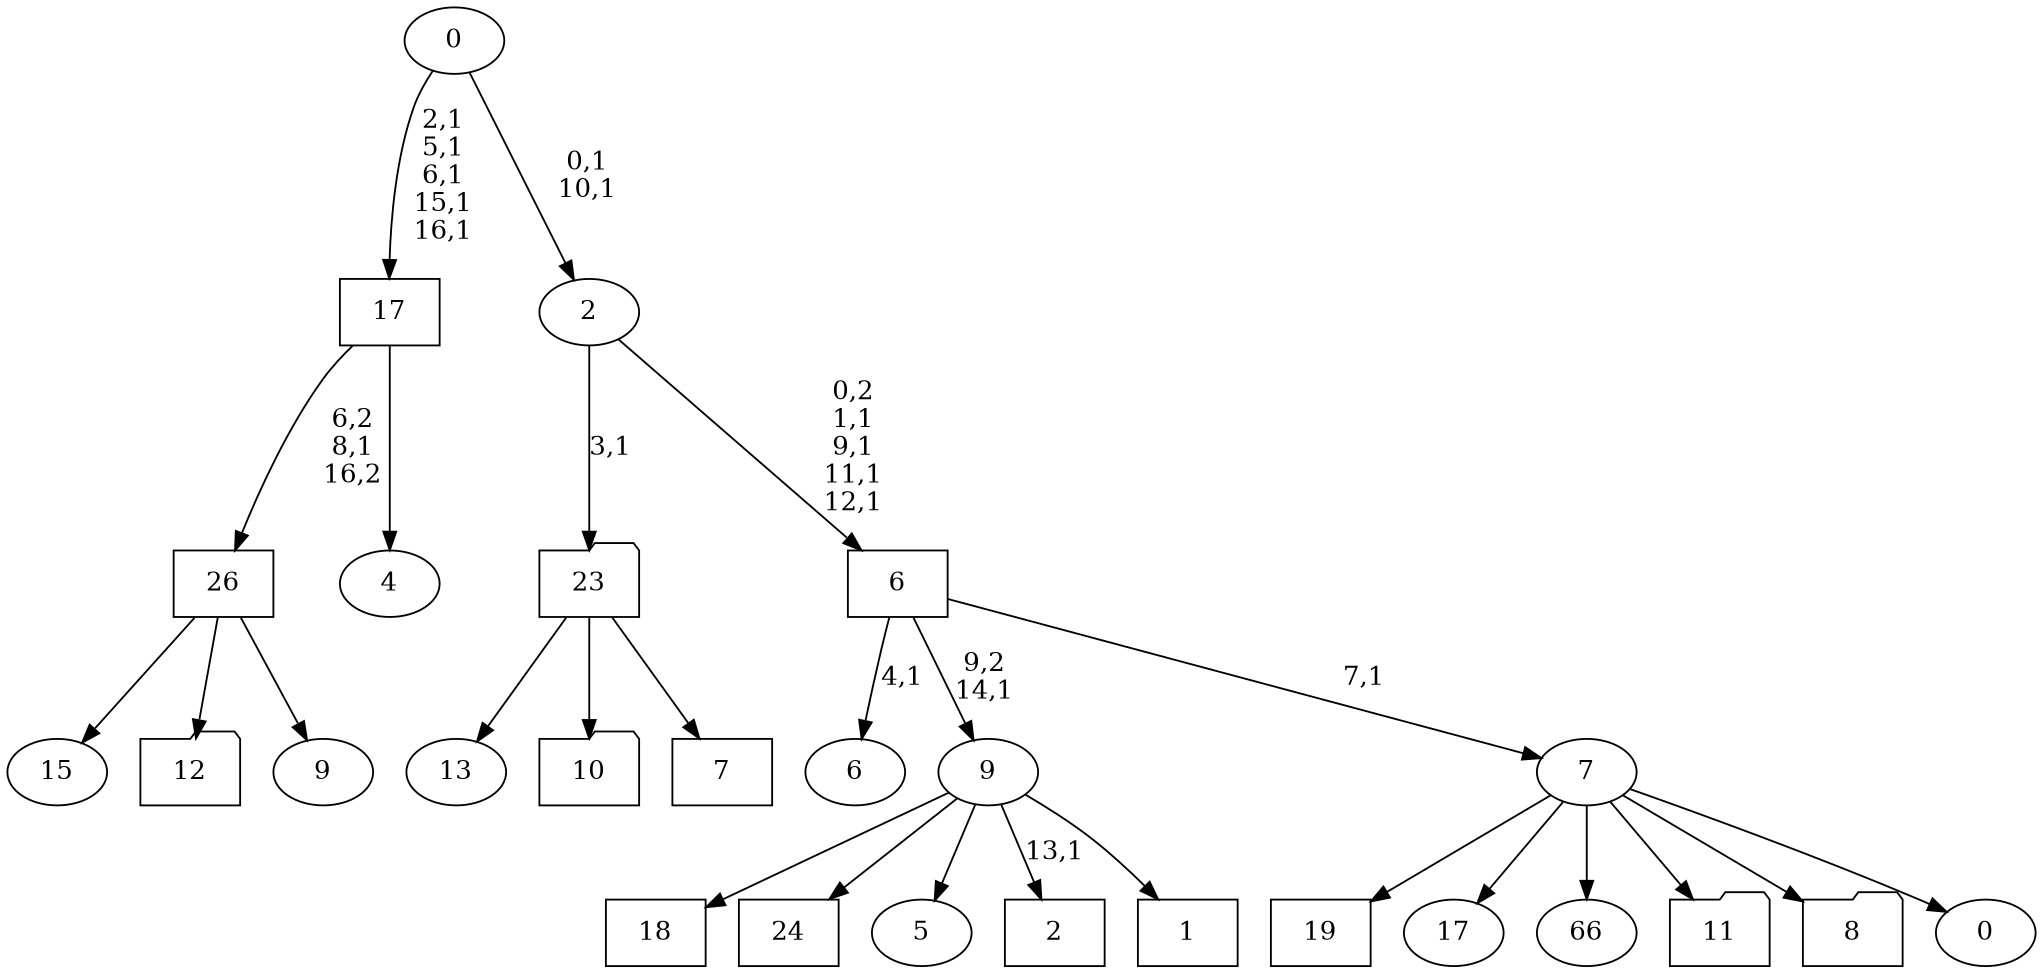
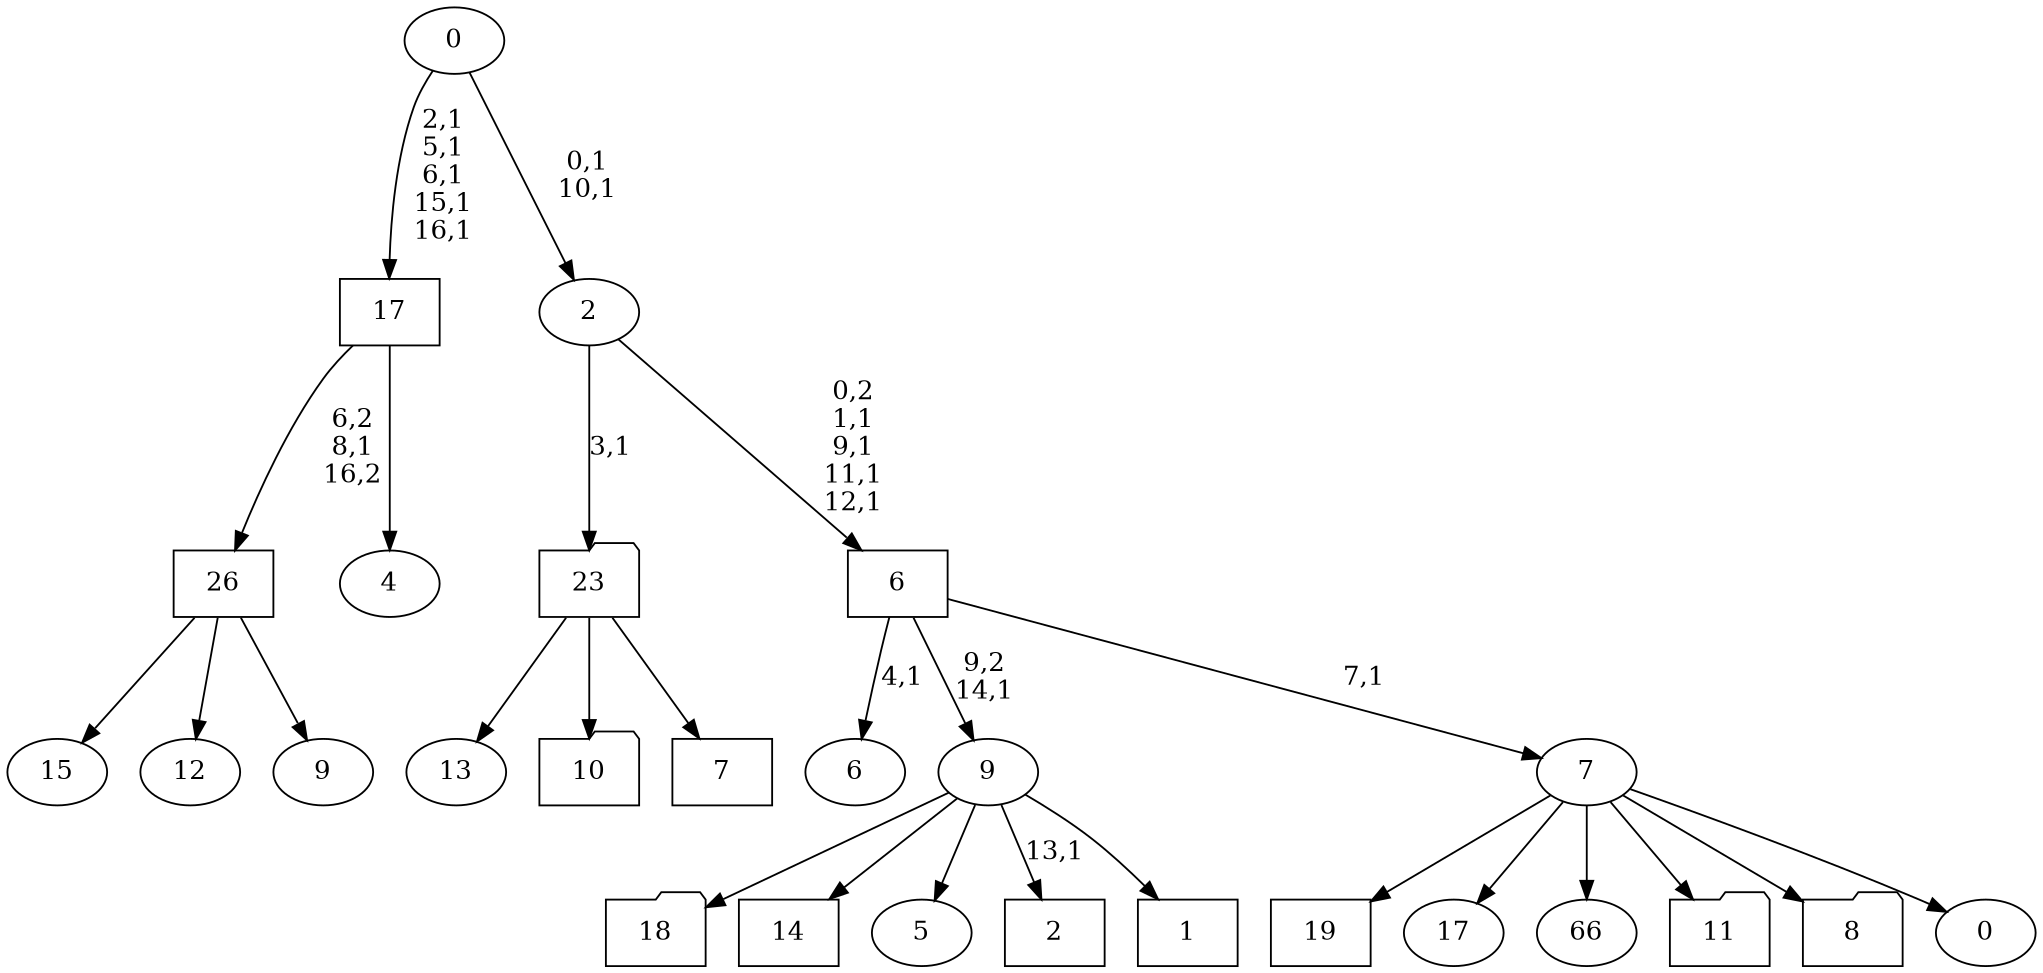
  digraph {
    node [shape=ellipse]
    n1 [label=19 shape=box]
-   n2 [label=18 shape=box]
+   n2 [label=18 shape=folder]
    n3 [label=17]
    n4 [label=66]
    n5 [label=15]
-   n6 [label=24 shape=box]
+   n6 [label=14 shape=box]
    n7 [label=13]
-   n8 [label=12 shape=folder]
+   n8 [label=12]
    n9 [label=11 shape=folder]
    n10 [label=10 shape=folder]
    n11 [label=9]
    26 [shape=box]
    n13 [label=8 shape=folder]
    n14 [label=7 shape=box]
    23 [shape=folder]
    n16 [label=6]
    n17 [label=5]
    n18 [label=4]
    17 [shape=box]
    n20 [label=2 shape=box]
    n21 [label=1 shape=box]
    9
    n23 [label=0]
    7
    6 [shape=box]
    2
    0
    26 -> n5
    26 -> n8
    26 -> n11
    23 -> n7
    23 -> n10
    23 -> n14
    17 -> 26 [label="6,2\n8,1\n16,2"]
    17 -> n18
    9 -> n2
    9 -> n6
    9 -> n17
    9 -> n20 [label="13,1"]
    9 -> n21
    7 -> n1
    7 -> n3
    7 -> n4
    7 -> n9
    7 -> n13
    7 -> n23
    6 -> n16 [label="4,1"]
    6 -> 9 [label="9,2\n14,1"]
    6 -> 7 [label="7,1"]
    2 -> 23 [label="3,1"]
    2 -> 6 [label="0,2\n1,1\n9,1\n11,1\n12,1"]
    0 -> 17 [label="2,1\n5,1\n6,1\n15,1\n16,1"]
    0 -> 2 [label="0,1\n10,1"]
  }
